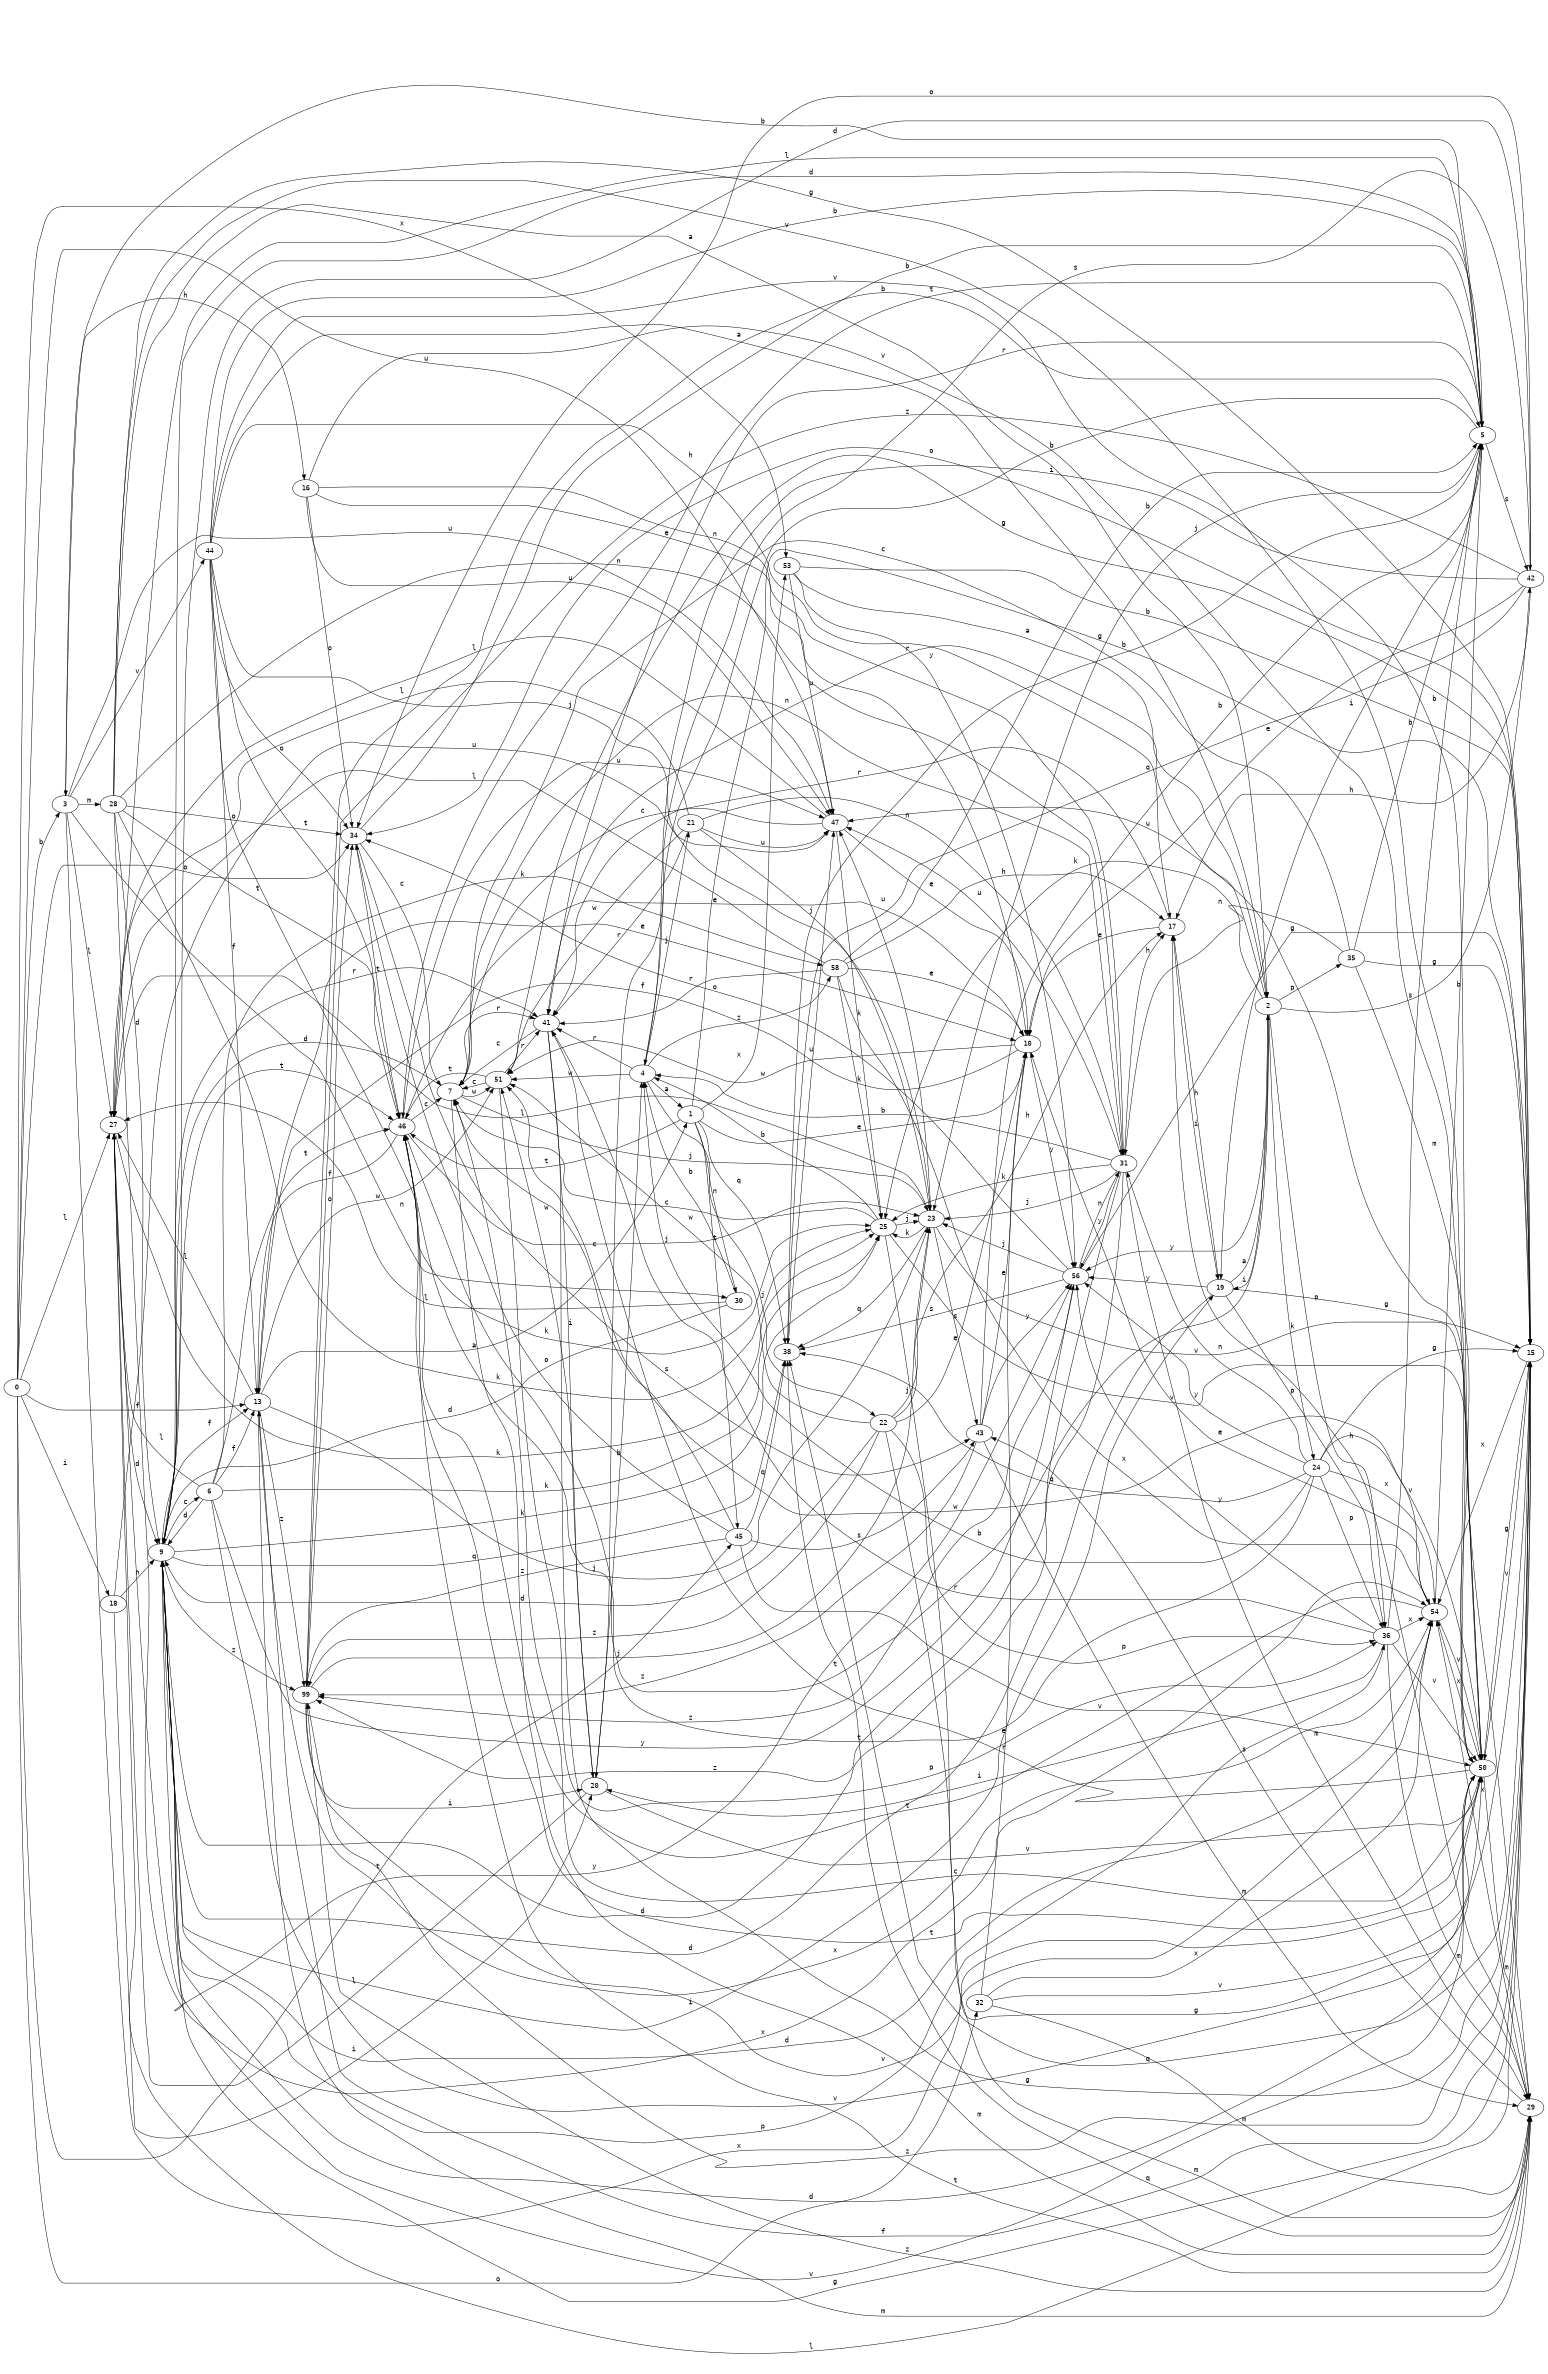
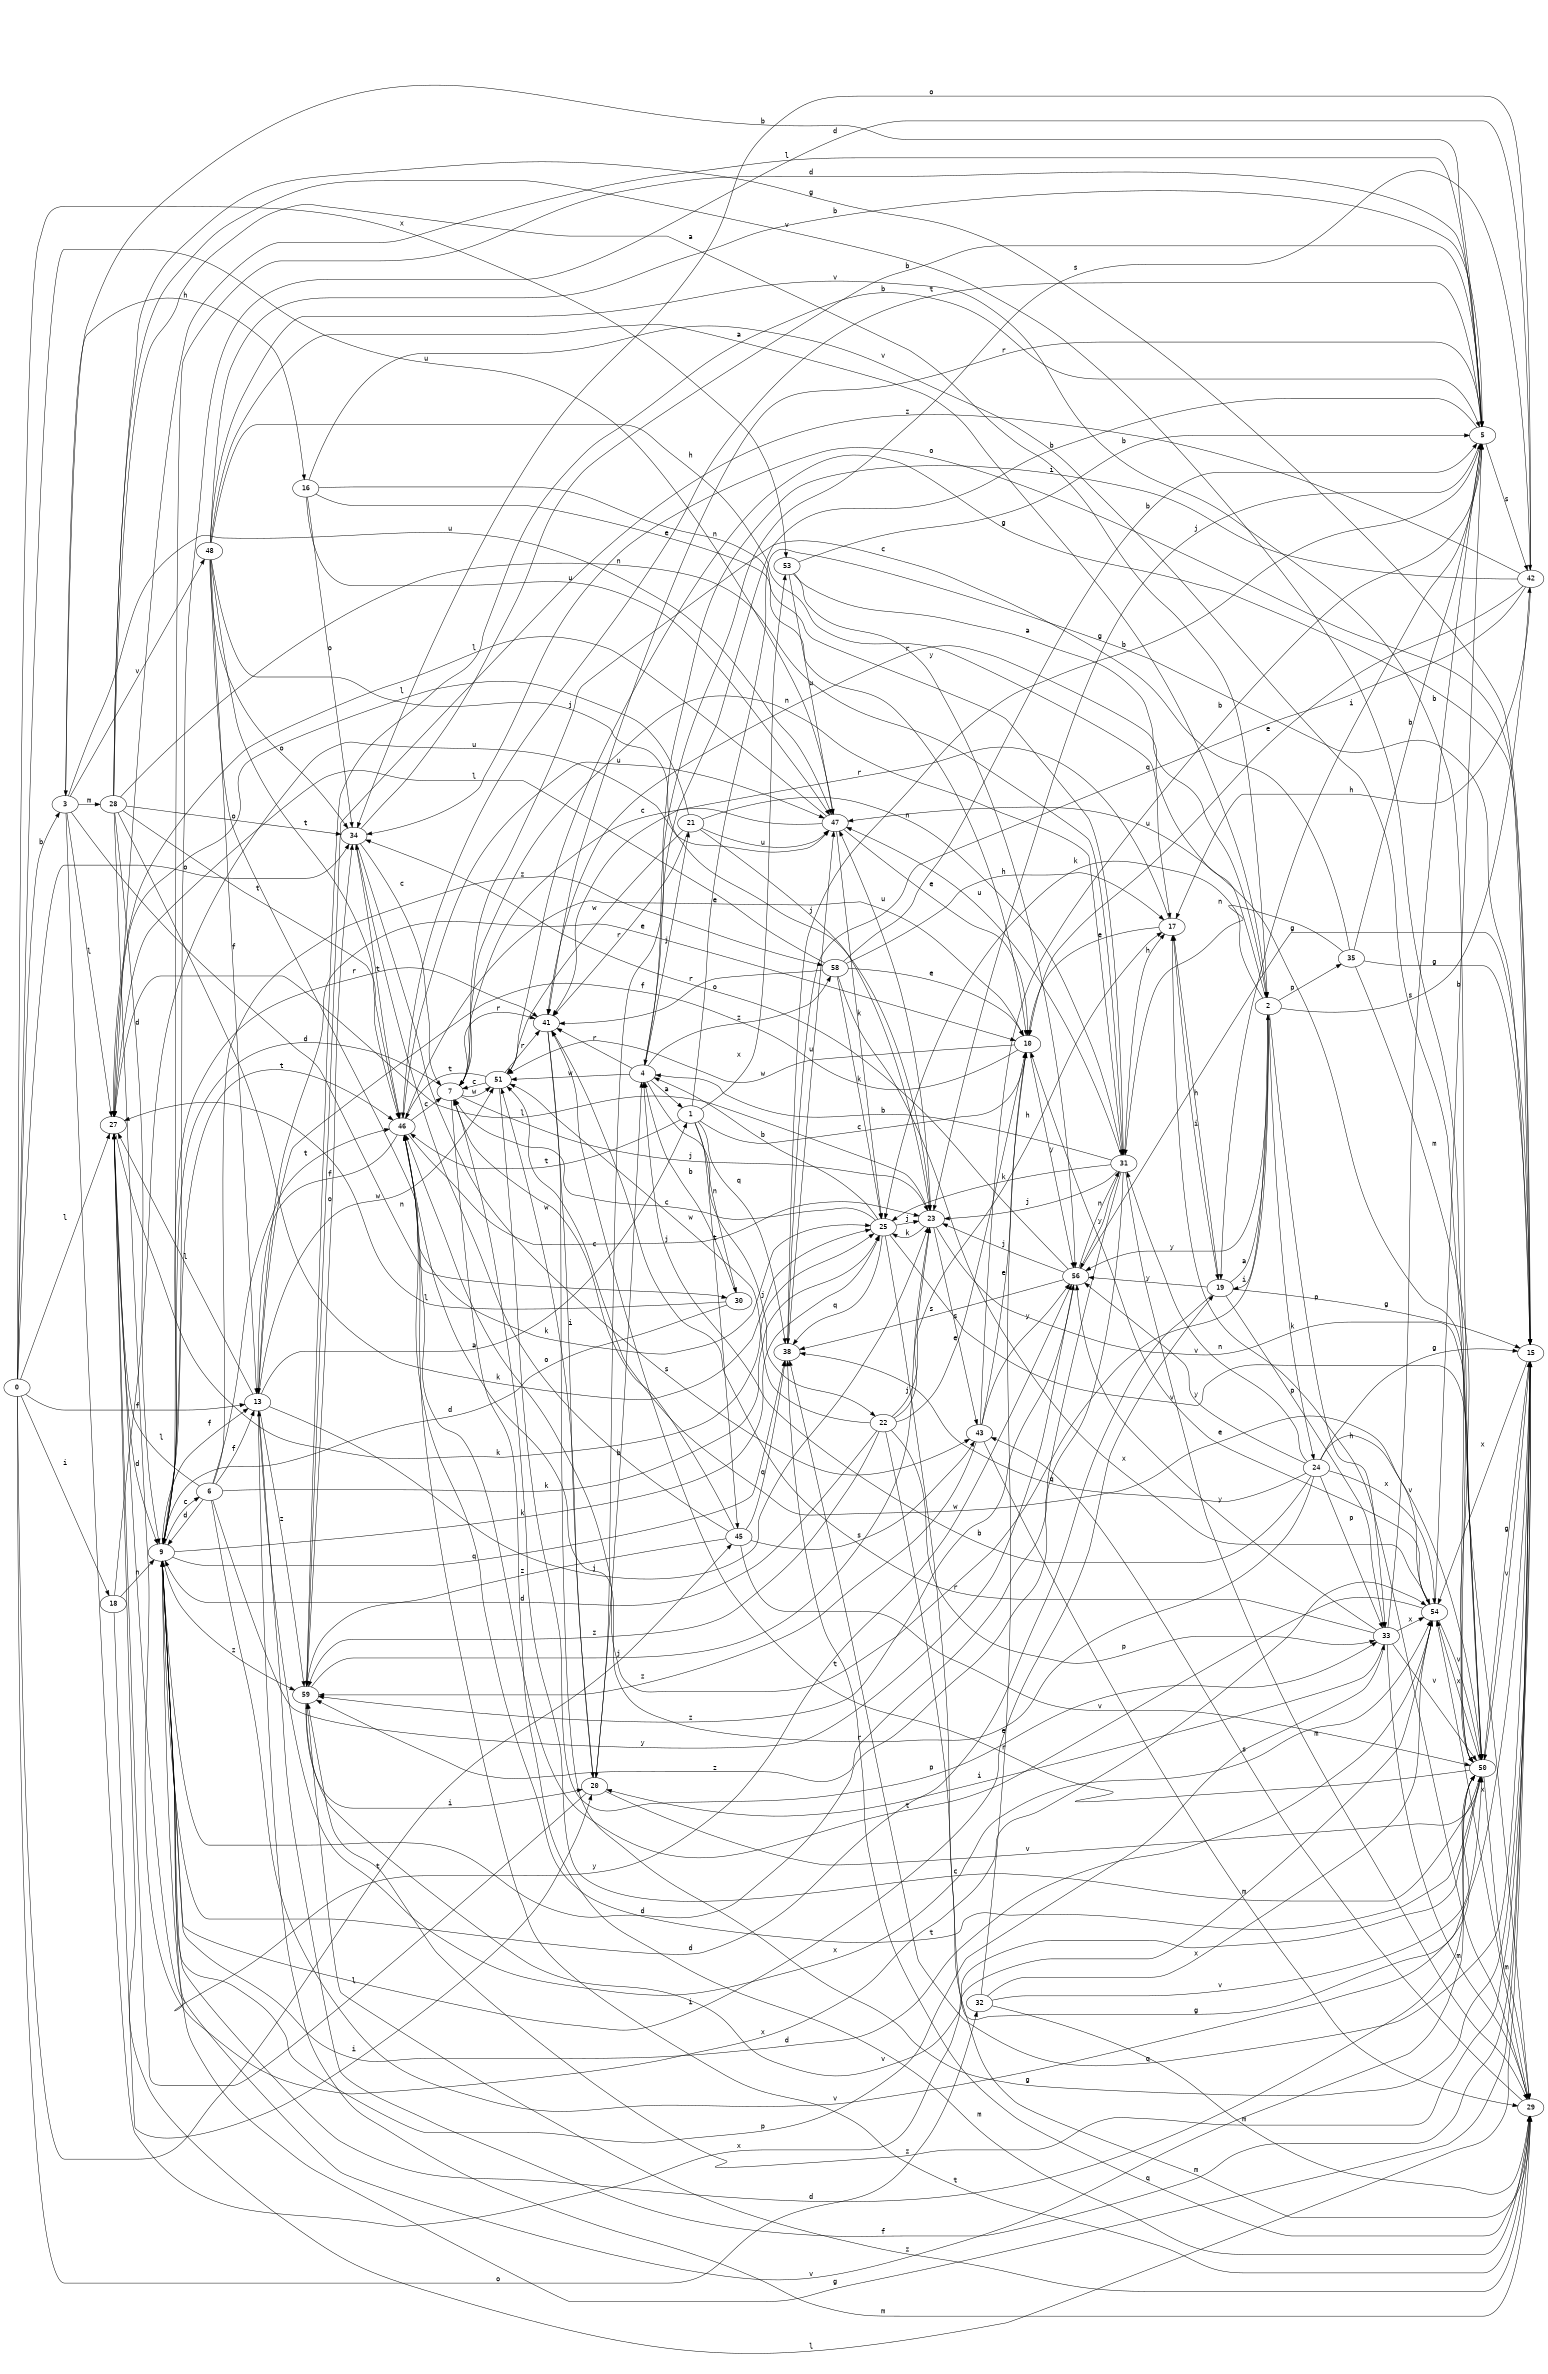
  strict digraph {
    fontname="DejaVu Sans Mono"
    rankdir=LR
    node [fontname="DejaVu Sans Mono"]
    edge [fontname="DejaVu Sans Mono"]
    0
    3
    13
    18
    27
    32
    34
    45
    47
    53
    30
    16
    28
-   48 [label=44]
+   48
    54
    1
    10
    51
    23
    29
-   59 [label=99]
+   59
    9
    20
    25
    56
    50
    46
    5
    7
    43
    38
    2
    15
    4
    19
    24
    35
-   36
+   36 [label=33]
    41
    42
    17
    31
    21
    22
    58
    6
    0 -> 3 [label=b]
    0 -> 13 [label=f]
    0 -> 18 [label=i]
    0 -> 27 [label=l]
    0 -> 32 [label=o]
    0 -> 34 [label=o]
    0 -> 45 [label=t]
    0 -> 47 [label=u]
    0 -> 53 [label=x]
    3 -> 27 [label=l]
    3 -> 47 [label=u]
    3 -> 30 [label=n]
    3 -> 16 [label=h]
    3 -> 28 [label=m]
    3 -> 48 [label=v]
    3 -> 54 [label=x]
    13 -> 27 [label=l]
    13 -> 54 [label=x]
    13 -> 1 [label=a]
    13 -> 10 [label=e]
    13 -> 51 [label=w]
    13 -> 23 [label=j]
    13 -> 29 [label=m]
    13 -> 59 [label=z]
    18 -> 47 [label=u]
    18 -> 9 [label=n]
    18 -> 20 [label=i]
    27 -> 9 [label=d]
    27 -> 25 [label=k]
    27 -> 56 [label=y]
    32 -> 54 [label=x]
    32 -> 10 [label=e]
    32 -> 29 [label=m]
    32 -> 50 [label=v]
    34 -> 46 [label=t]
    34 -> 5 [label=b]
    34 -> 7 [label=c]
    34 -> 43 [label=s]
    45 -> 34 [label=o]
    45 -> 59 [label=z]
    45 -> 50 [label=v]
    45 -> 7 [label=c]
    45 -> 43 [label=s]
    45 -> 38 [label=q]
    47 -> 27 [label=l]
    47 -> 10 [label=e]
    47 -> 25 [label=k]
    47 -> 7 [label=c]
    53 -> 47 [label=u]
    53 -> 56 [label=y]
-   53 -> 15 [label=b]
+   53 -> 5 [label=b]
    53 -> 2 [label=a]
    30 -> 27 [label=l]
    30 -> 9 [label=d]
    30 -> 4 [label=b]
    16 -> 34 [label=o]
    16 -> 47 [label=u]
    16 -> 10 [label=e]
    16 -> 50 [label=v]
    16 -> 31 [label=n]
    28 -> 34 [label=o]
    28 -> 54 [label=x]
    28 -> 9 [label=d]
    28 -> 25 [label=k]
    28 -> 50 [label=v]
    28 -> 46 [label=t]
    28 -> 2 [label=a]
    28 -> 15 [label=g]
    28 -> 31 [label=n]
    48 -> 13 [label=f]
    48 -> 34 [label=o]
    48 -> 23 [label=j]
    48 -> 25 [label=k]
    48 -> 50 [label=v]
    48 -> 46 [label=t]
    48 -> 5 [label=b]
    48 -> 2 [label=a]
    48 -> 17 [label=h]
    54 -> 10 [label=e]
    54 -> 51 [label=w]
    54 -> 9 [label=d]
    54 -> 50 [label=v]
    54 -> 46 [label=t]
    54 -> 5 [label=b]
    1 -> 45 [label=t]
    1 -> 53 [label=x]
    1 -> 30 [label=n]
-   1 -> 10 [label=e]
+   1 -> 10 [label=c]
    1 -> 46 [label=t]
    1 -> 38 [label=q]
    1 -> 15 [label=g]
    10 -> 13 [label=f]
    10 -> 51 [label=w]
    10 -> 56 [label=y]
    51 -> 46 [label=t]
    51 -> 7 [label=c]
    51 -> 15 [label=g]
    51 -> 36 [label=p]
    51 -> 41 [label=r]
    23 -> 27 [label=l]
    23 -> 47 [label=u]
    23 -> 25 [label=k]
    23 -> 50 [label=v]
    23 -> 43 [label=s]
-   23 -> 38 [label=q]
+   25 -> 38 [label=q]
    29 -> 54 [label=x]
    29 -> 59 [label=z]
    29 -> 46 [label=t]
    29 -> 43 [label=s]
    29 -> 38 [label=q]
    29 -> 17 [label=h]
    59 -> 34 [label=o]
    59 -> 23 [label=j]
    59 -> 20 [label=i]
    59 -> 50 [label=v]
    59 -> 5 [label=b]
    9 -> 13 [label=f]
    9 -> 59 [label=z]
    9 -> 25 [label=k]
    9 -> 50 [label=v]
    9 -> 46 [label=t]
    9 -> 38 [label=q]
    9 -> 15 [label=g]
    9 -> 19 [label=i]
    9 -> 36 [label=p]
    9 -> 41 [label=r]
    9 -> 6 [label=c]
    20 -> 27 [label=l]
    20 -> 51 [label=w]
    20 -> 50 [label=v]
    20 -> 4 [label=b]
    25 -> 23 [label=j]
    25 -> 29 [label=m]
    25 -> 50 [label=v]
    25 -> 7 [label=c]
    25 -> 4 [label=b]
    56 -> 34 [label=o]
    56 -> 23 [label=j]
    56 -> 59 [label=z]
    56 -> 38 [label=s]
    56 -> 15 [label=g]
    56 -> 31 [label=n]
    50 -> 47 [label=u]
    50 -> 54 [label=x]
    50 -> 29 [label=m]
    50 -> 9 [label=d]
    50 -> 46 [label=t]
    50 -> 7 [label=c]
    50 -> 15 [label=g]
    50 -> 41 [label=r]
    46 -> 13 [label=f]
    46 -> 47 [label=u]
    46 -> 10 [label=e]
    46 -> 23 [label=j]
    46 -> 7 [label=c]
    5 -> 3 [label=b]
    5 -> 27 [label=l]
    5 -> 23 [label=j]
    5 -> 9 [label=d]
    5 -> 46 [label=t]
    5 -> 4 [label=b]
    5 -> 19 [label=i]
    5 -> 41 [label=r]
    5 -> 42 [label=s]
    7 -> 51 [label=w]
    7 -> 23 [label=j]
    7 -> 29 [label=m]
    7 -> 9 [label=d]
    7 -> 41 [label=r]
    7 -> 31 [label=n]
    43 -> 10 [label=e]
    43 -> 29 [label=m]
    43 -> 59 [label=z]
    43 -> 56 [label=y]
    43 -> 5 [label=b]
    38 -> 47 [label=u]
    38 -> 5 [label=b]
    2 -> 25 [label=k]
    2 -> 56 [label=y]
    2 -> 46 [label=t]
    2 -> 19 [label=i]
    2 -> 24 [label=k]
    2 -> 35 [label=p]
    2 -> 36 [label=p]
    2 -> 41 [label=r]
    2 -> 42 [label=s]
    15 -> 13 [label=f]
    15 -> 27 [label=l]
    15 -> 34 [label=o]
    15 -> 54 [label=x]
    15 -> 59 [label=z]
    15 -> 50 [label=v]
    15 -> 38 [label=q]
    4 -> 1 [label=a]
    4 -> 51 [label=w]
    4 -> 41 [label=r]
    4 -> 42 [label=s]
    4 -> 21 [label=j]
    4 -> 22 [label=j]
    4 -> 58 [label=z]
    19 -> 9 [label=d]
    19 -> 56 [label=y]
    19 -> 2 [label=a]
    19 -> 15 [label=g]
    19 -> 36 [label=p]
    19 -> 17 [label=h]
    24 -> 54 [label=x]
    24 -> 56 [label=y]
    24 -> 50 [label=v]
-   24 -> 46 [label=t]
+   24 -> 46 [label=r]
    24 -> 38 [label=q]
    24 -> 15 [label=g]
    24 -> 4 [label=b]
    24 -> 36 [label=p]
    24 -> 31 [label=n]
    35 -> 29 [label=m]
    35 -> 5 [label=b]
    35 -> 7 [label=c]
    35 -> 15 [label=g]
    35 -> 31 [label=n]
    36 -> 54 [label=x]
    36 -> 29 [label=m]
    36 -> 20 [label=i]
    36 -> 56 [label=y]
    36 -> 50 [label=v]
    36 -> 5 [label=b]
    36 -> 41 [label=r]
    41 -> 20 [label=i]
-   41 -> 7 [label=c]
    41 -> 15 [label=g]
    42 -> 34 [label=o]
    42 -> 10 [label=e]
    42 -> 59 [label=z]
    42 -> 9 [label=d]
    42 -> 20 [label=i]
    42 -> 38 [label=q]
    42 -> 17 [label=h]
    17 -> 10 [label=e]
    17 -> 19 [label=i]
    17 -> 41 [label=r]
    31 -> 47 [label=u]
    31 -> 23 [label=j]
    31 -> 29 [label=m]
    31 -> 59 [label=z]
    31 -> 9 [label=d]
    31 -> 25 [label=k]
    31 -> 56 [label=y]
    31 -> 4 [label=b]
    31 -> 17 [label=h]
    21 -> 27 [label=l]
    21 -> 47 [label=u]
    21 -> 51 [label=w]
    21 -> 23 [label=j]
    21 -> 41 [label=r]
    21 -> 31 [label=n]
    22 -> 10 [label=e]
    22 -> 51 [label=w]
    22 -> 23 [label=j]
    22 -> 59 [label=z]
    22 -> 9 [label=d]
    22 -> 15 [label=g]
    22 -> 36 [label=p]
    22 -> 17 [label=h]
    58 -> 27 [label=l]
    58 -> 54 [label=x]
    58 -> 10 [label=e]
    58 -> 25 [label=k]
    58 -> 5 [label=b]
    58 -> 41 [label=r]
    58 -> 17 [label=h]
    6 -> 13 [label=f]
    6 -> 27 [label=l]
    6 -> 9 [label=d]
    6 -> 25 [label=k]
    6 -> 56 [label=y]
    6 -> 50 [label=v]
    6 -> 46 [label=t]
-   6 -> 58 [label=k]
+   6 -> 58 [label=z]
  }
